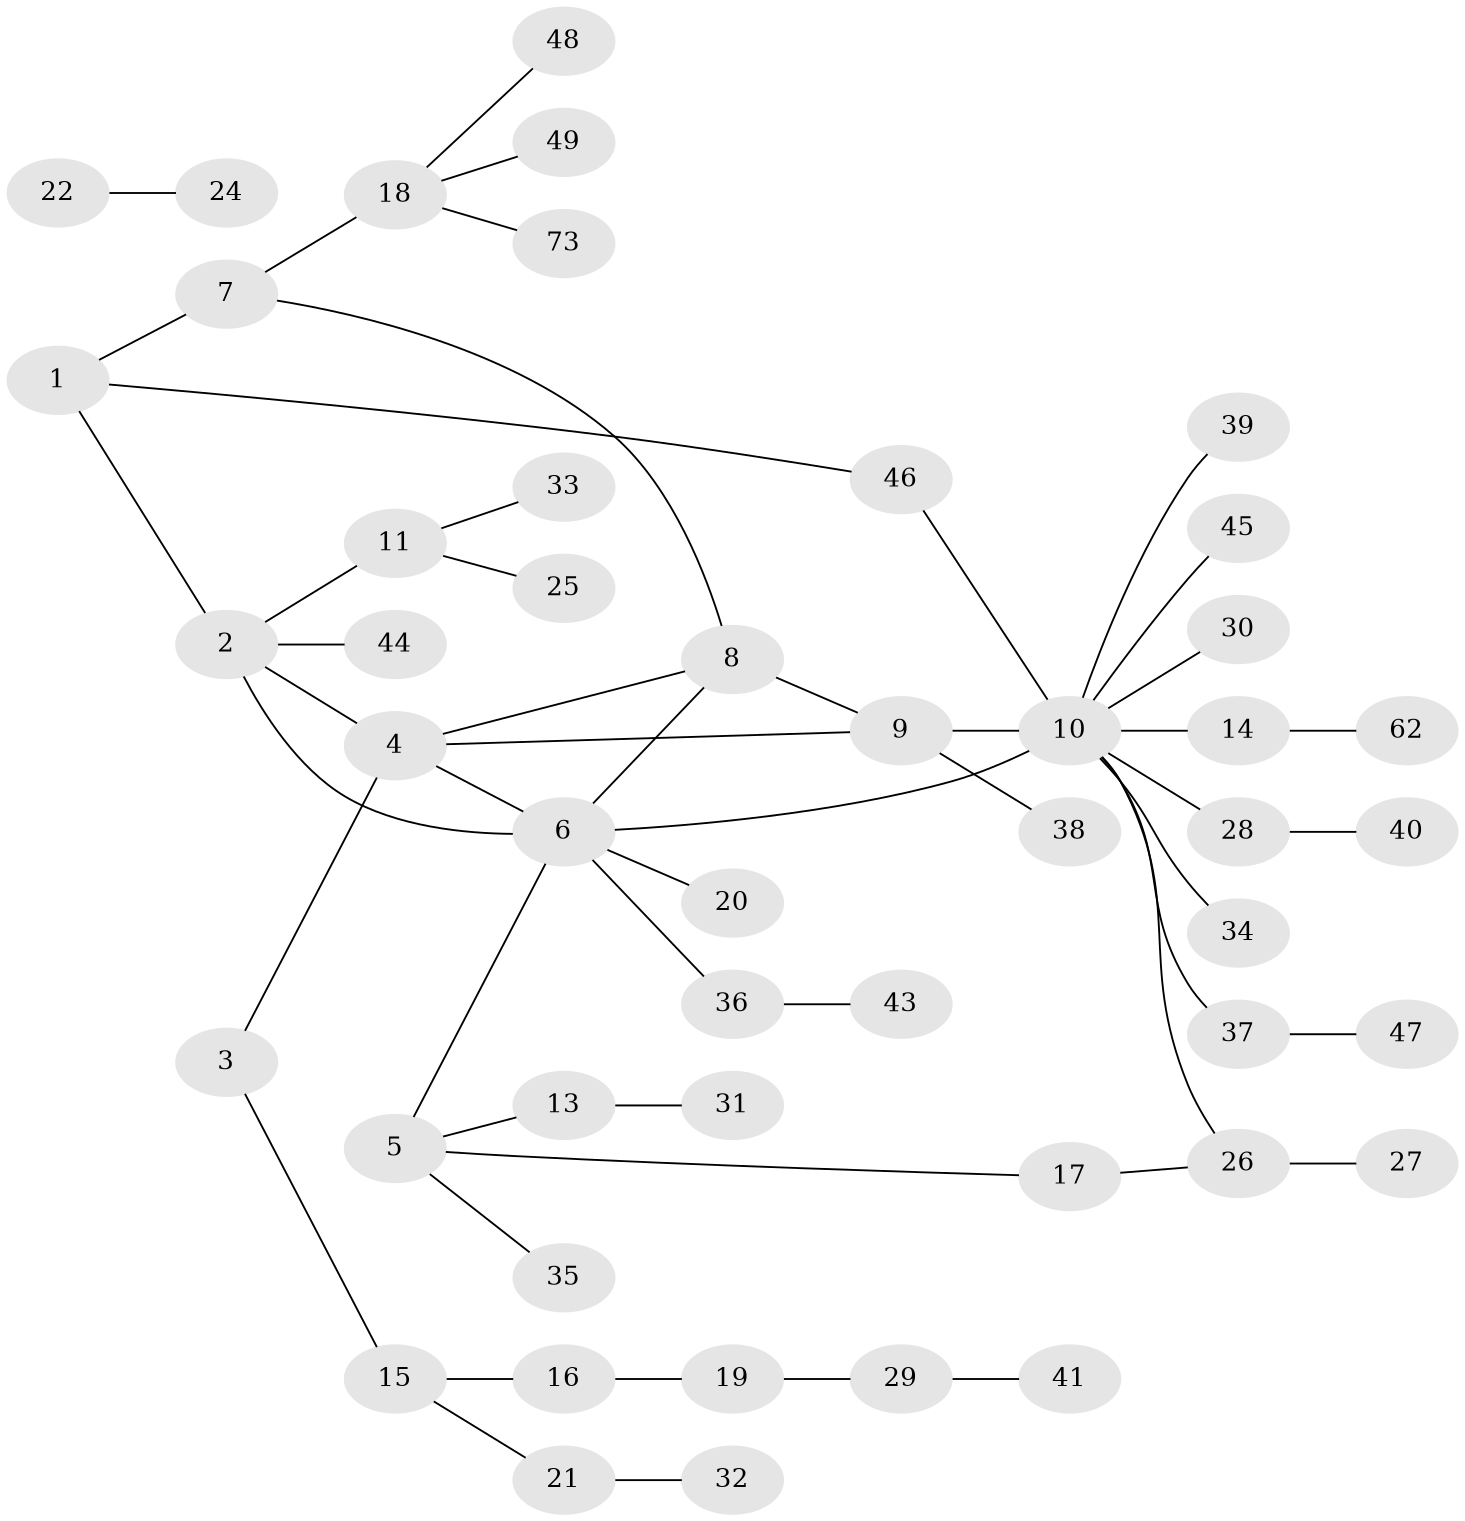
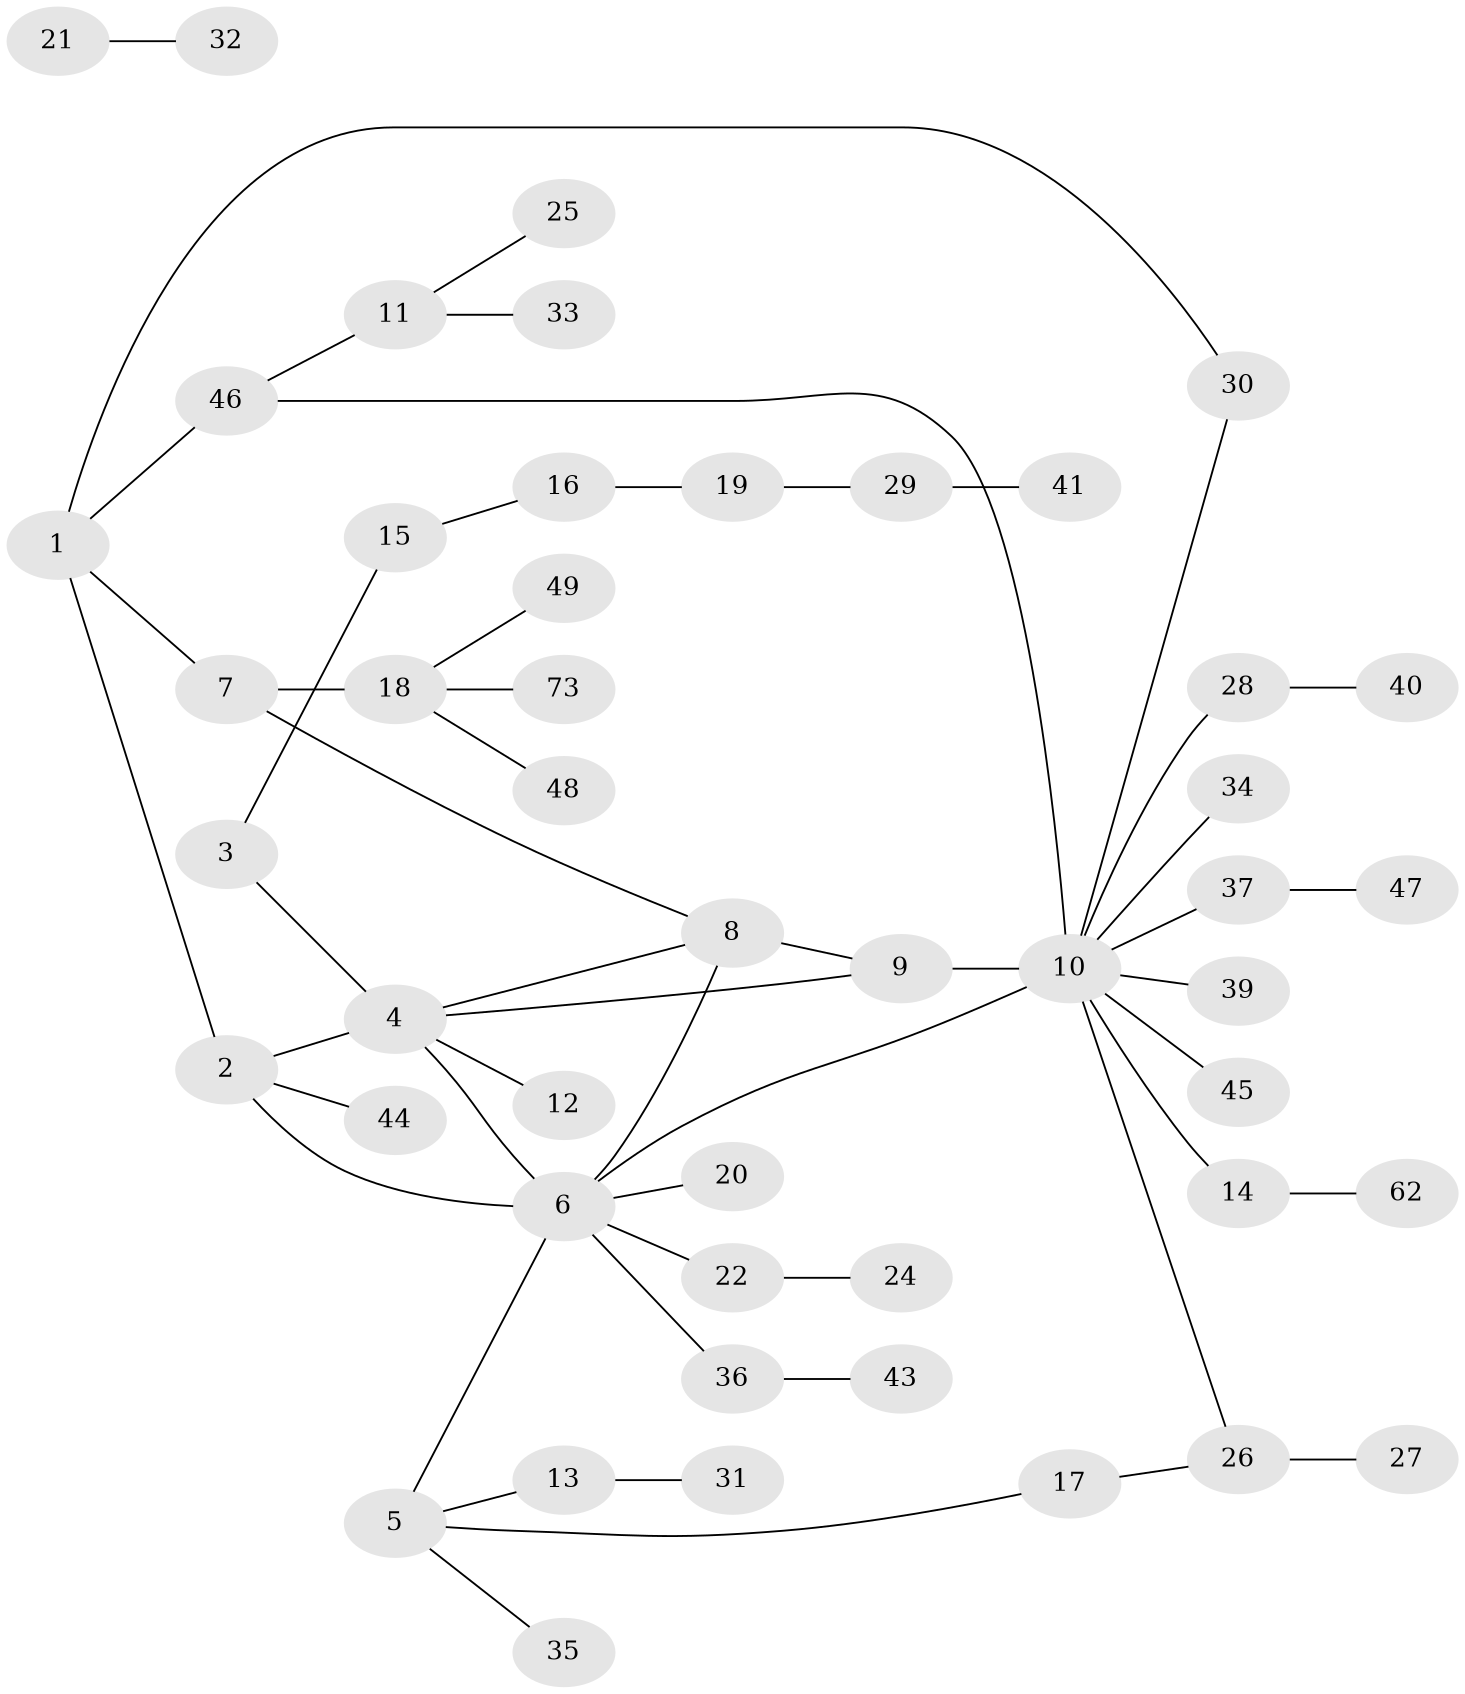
  graph {
    rankdir=LR
    node [color=gray90 style=filled]
    1
    2
    7
    30
    46
    4
    6
    11
    44
    8
    18
    10
    14
    26
    28
    34
    37
    39
    45
    9
+   12
    20
    22
    36
    25
    33
    3
    15
    16
    21
-   38
    5
    13
    17
    35
    31
    24
    43
    n39 [label=73]
    48
    49
    n42 [label=62]
    27
    40
    47
    19
    32
    29
    41
    1 -- 2
    1 -- 7
+   1 -- 30
    1 -- 46
    2 -- 4
    2 -- 6
-   2 -- 11
+   46 -- 11
    2 -- 44
    7 -- 8
    7 -- 18
    46 -- 10
    4 -- 6
    4 -- 8
    4 -- 9
+   4 -- 12
    6 -- 8
    6 -- 10
    6 -- 20
+   6 -- 22
    6 -- 36
    11 -- 25
    11 -- 33
    8 -- 9
    18 -- n39
    18 -- 48
    18 -- 49
    10 -- 30
    10 -- 14
    10 -- 26
    10 -- 28
    10 -- 34
    10 -- 37
    10 -- 39
    10 -- 45
    14 -- n42
    26 -- 27
    28 -- 40
    37 -- 47
    9 -- 10
-   9 -- 38
    22 -- 24
    36 -- 43
    3 -- 4
    3 -- 15
    15 -- 16
-   15 -- 21
    16 -- 19
    21 -- 32
    5 -- 6
    5 -- 13
    5 -- 17
    5 -- 35
    13 -- 31
    17 -- 26
    19 -- 29
    29 -- 41
  }
